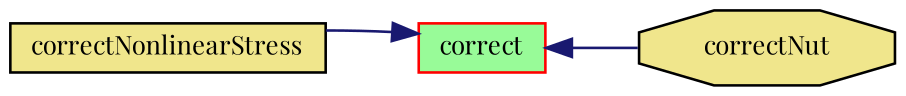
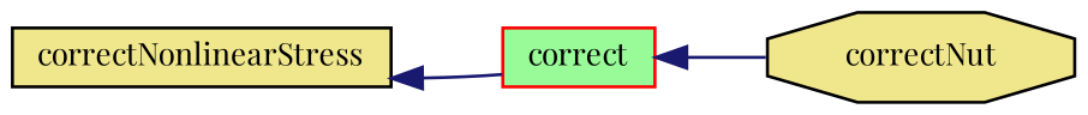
  digraph {
    fontname="Playfair Display"
    rankdir=LR
    node [color=black fillcolor=khaki fontname="Playfair Display" fontsize=10 shape=box style=filled]
    edge [color=midnightblue dir=back fontname="Playfair Display" fontsize=10 labelfontname=Helvetica labelfontsize=10 style=solid]
    n1 [fontcolor=black height=0.2 label=correctNonlinearStress width=0.4]
    n2 [color=red fillcolor=palegreen height=0.2 label=correct width=0.4]
    n3 [height=0.2 label=correctNut shape=octagon width=0.4]
-   n2 -> n1
+   n1 -> n2
    n2 -> n3
  }
